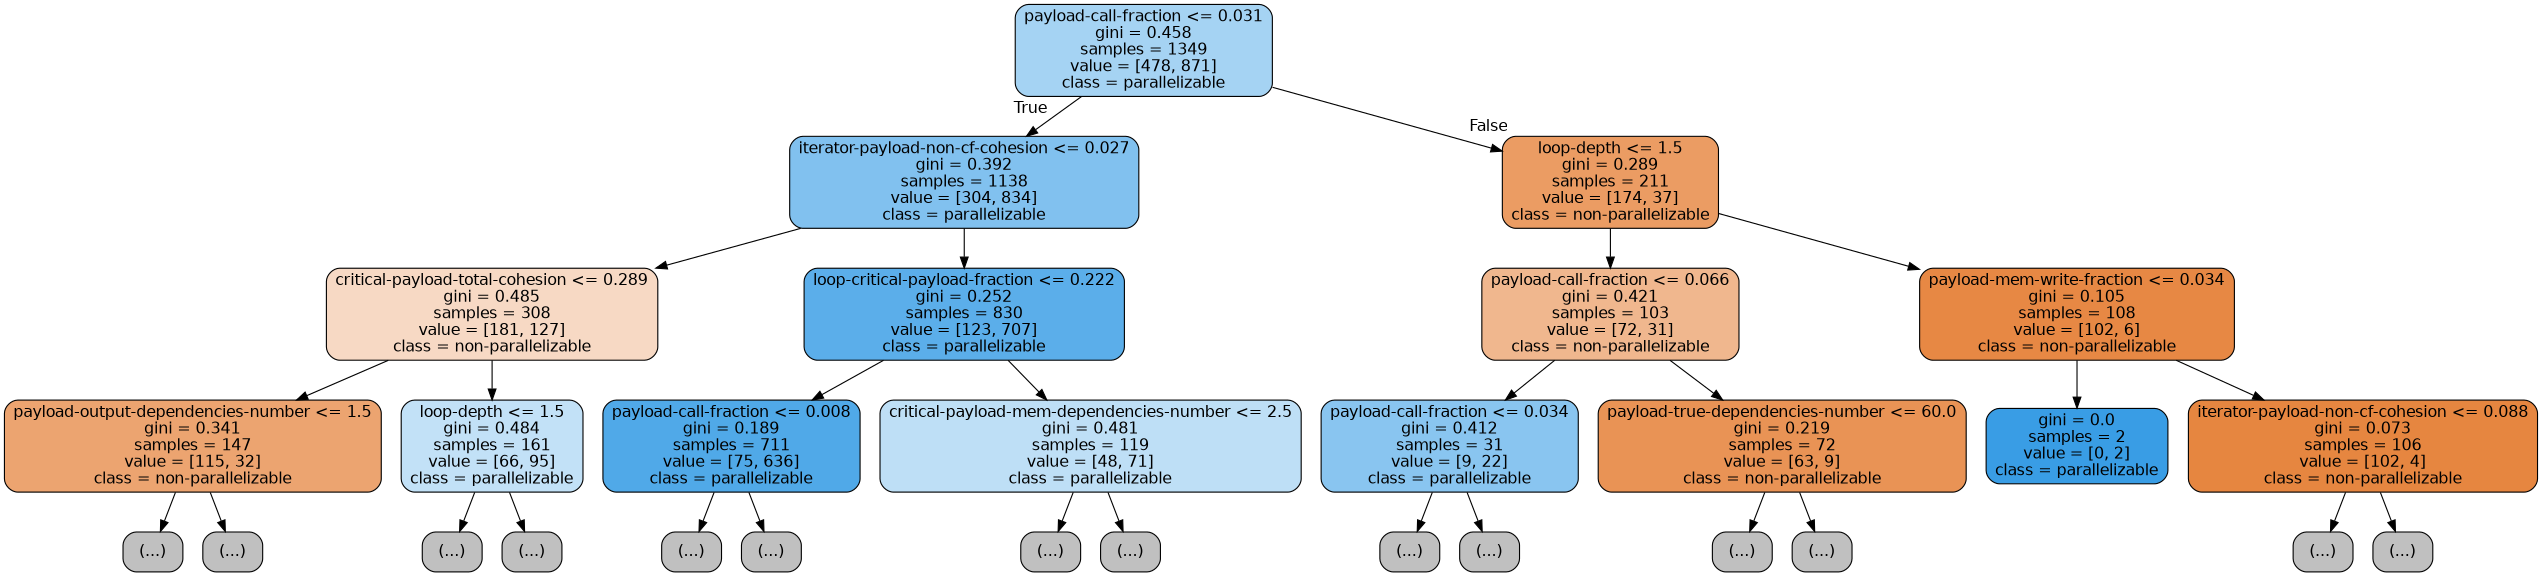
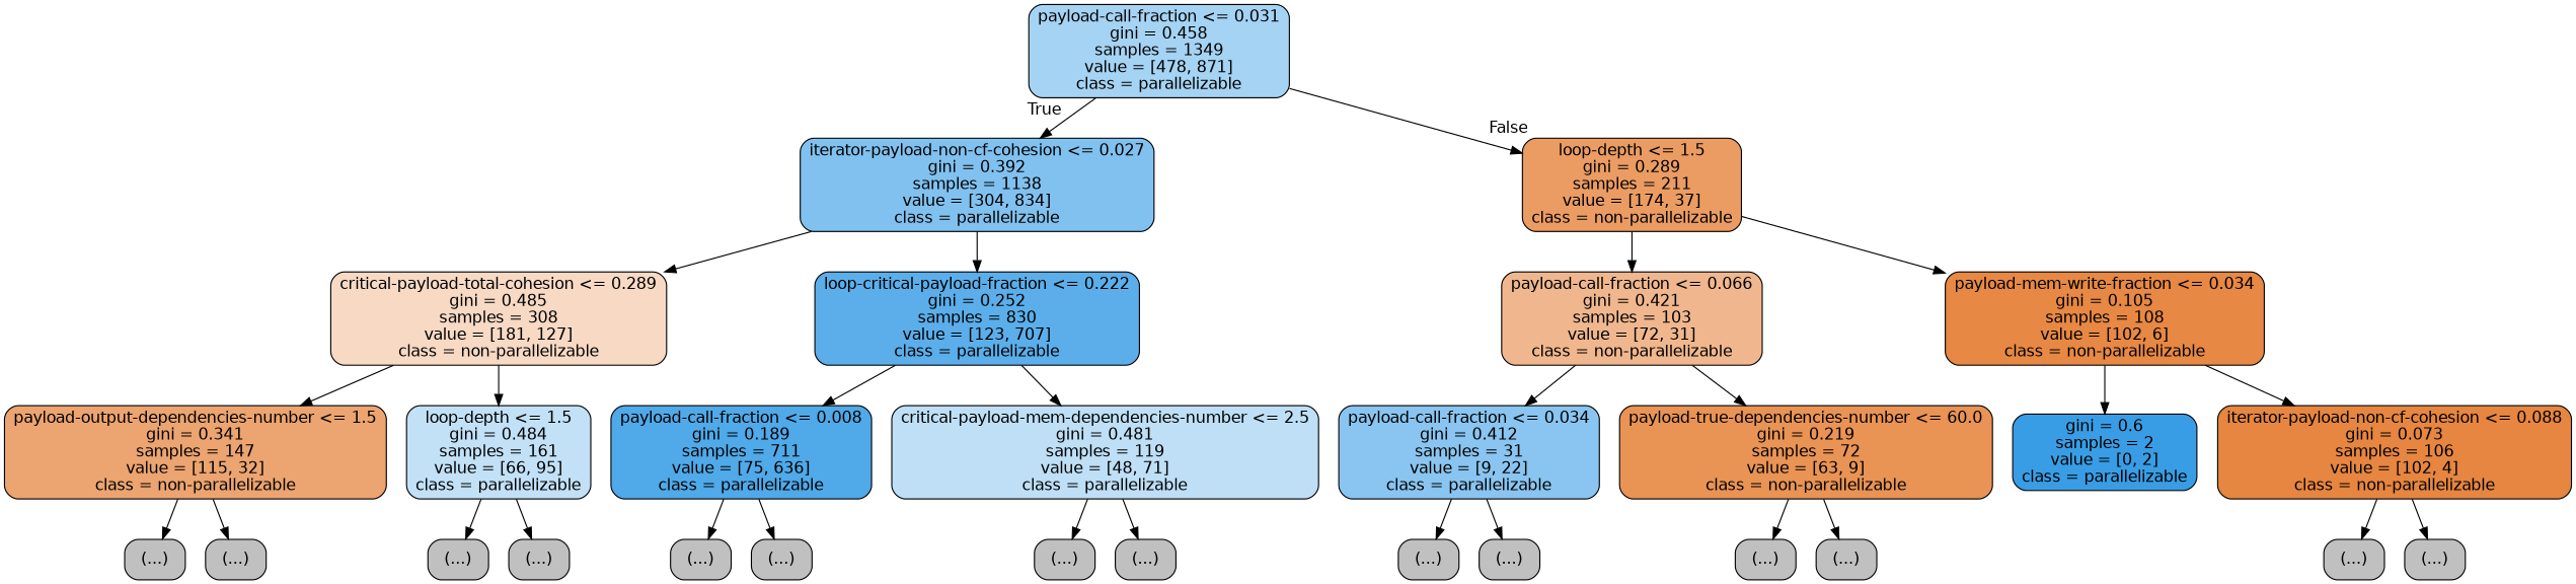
  digraph {
    node [color=black fillcolor="#C0C0C0" fontname=helvetica shape=box style="filled, rounded"]
    edge [fontname=helvetica]
    n1 [fillcolor="#399de573" label="payload-call-fraction <= 0.031\ngini = 0.458\nsamples = 1349\nvalue = [478, 871]\nclass = parallelizable"]
    n2 [fillcolor="#399de5a2" label="iterator-payload-non-cf-cohesion <= 0.027\ngini = 0.392\nsamples = 1138\nvalue = [304, 834]\nclass = parallelizable"]
    n3 [fillcolor="#e58139c9" label="loop-depth <= 1.5\ngini = 0.289\nsamples = 211\nvalue = [174, 37]\nclass = non-parallelizable"]
    n4 [fillcolor="#e581394c" label="critical-payload-total-cohesion <= 0.289\ngini = 0.485\nsamples = 308\nvalue = [181, 127]\nclass = non-parallelizable"]
    n5 [fillcolor="#399de5d3" label="loop-critical-payload-fraction <= 0.222\ngini = 0.252\nsamples = 830\nvalue = [123, 707]\nclass = parallelizable"]
    n6 [fillcolor="#e58139b8" label="payload-output-dependencies-number <= 1.5\ngini = 0.341\nsamples = 147\nvalue = [115, 32]\nclass = non-parallelizable"]
    n7 [fillcolor="#399de54e" label="loop-depth <= 1.5\ngini = 0.484\nsamples = 161\nvalue = [66, 95]\nclass = parallelizable"]
    n8 [label="(...)"]
    n9 [label="(...)"]
    n10 [label="(...)"]
    n11 [label="(...)"]
    n12 [fillcolor="#399de5e1" label="payload-call-fraction <= 0.008\ngini = 0.189\nsamples = 711\nvalue = [75, 636]\nclass = parallelizable"]
    n13 [fillcolor="#399de553" label="critical-payload-mem-dependencies-number <= 2.5\ngini = 0.481\nsamples = 119\nvalue = [48, 71]\nclass = parallelizable"]
    n14 [label="(...)"]
    n15 [label="(...)"]
    n16 [label="(...)"]
    n17 [label="(...)"]
    n18 [fillcolor="#e5813991" label="payload-call-fraction <= 0.066\ngini = 0.421\nsamples = 103\nvalue = [72, 31]\nclass = non-parallelizable"]
    n19 [fillcolor="#e58139f0" label="payload-mem-write-fraction <= 0.034\ngini = 0.105\nsamples = 108\nvalue = [102, 6]\nclass = non-parallelizable"]
    n20 [fillcolor="#399de597" label="payload-call-fraction <= 0.034\ngini = 0.412\nsamples = 31\nvalue = [9, 22]\nclass = parallelizable"]
    n21 [fillcolor="#e58139db" label="payload-true-dependencies-number <= 60.0\ngini = 0.219\nsamples = 72\nvalue = [63, 9]\nclass = non-parallelizable"]
    n22 [label="(...)"]
    n23 [label="(...)"]
    n24 [label="(...)"]
    n25 [label="(...)"]
-   n26 [fillcolor="#399de5ff" label="gini = 0.0\nsamples = 2\nvalue = [0, 2]\nclass = parallelizable"]
+   n26 [fillcolor="#399de5ff" label="gini = 0.6\nsamples = 2\nvalue = [0, 2]\nclass = parallelizable"]
    n27 [fillcolor="#e58139f5" label="iterator-payload-non-cf-cohesion <= 0.088\ngini = 0.073\nsamples = 106\nvalue = [102, 4]\nclass = non-parallelizable"]
    n28 [label="(...)"]
    n29 [label="(...)"]
    n1 -> n2 [headlabel=True labelangle=45 labeldistance=2.5]
    n1 -> n3 [headlabel=False labelangle=-45 labeldistance=2.5]
    n2 -> n4
    n2 -> n5
    n3 -> n18
    n3 -> n19
    n4 -> n6
    n4 -> n7
    n5 -> n12
    n5 -> n13
    n6 -> n8
    n6 -> n9
    n7 -> n10
    n7 -> n11
    n12 -> n14
    n12 -> n15
    n13 -> n16
    n13 -> n17
    n18 -> n20
    n18 -> n21
    n19 -> n26
    n19 -> n27
    n20 -> n22
    n20 -> n23
    n21 -> n24
    n21 -> n25
    n27 -> n28
    n27 -> n29
  }
